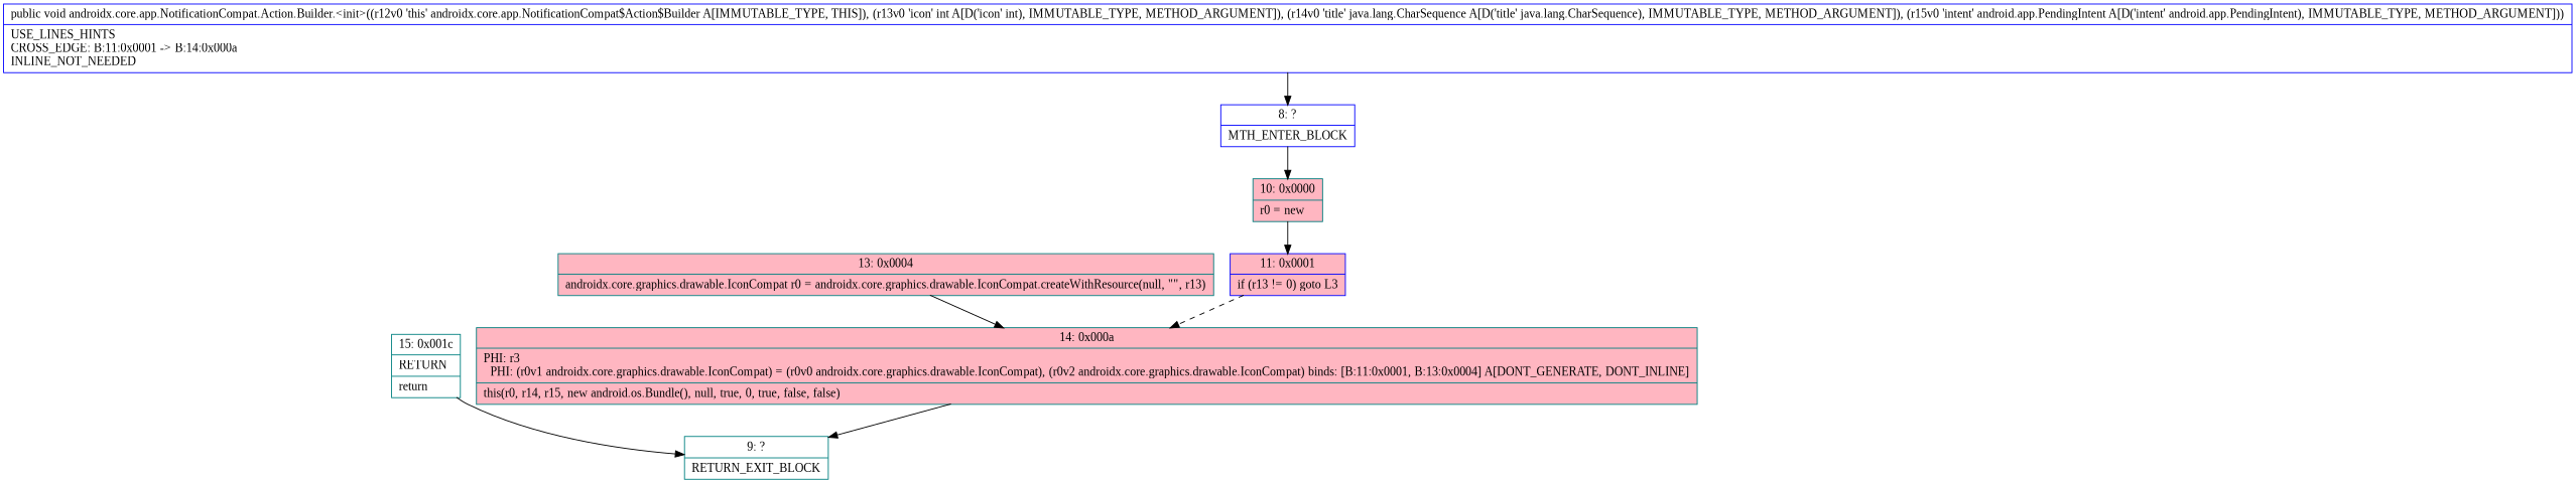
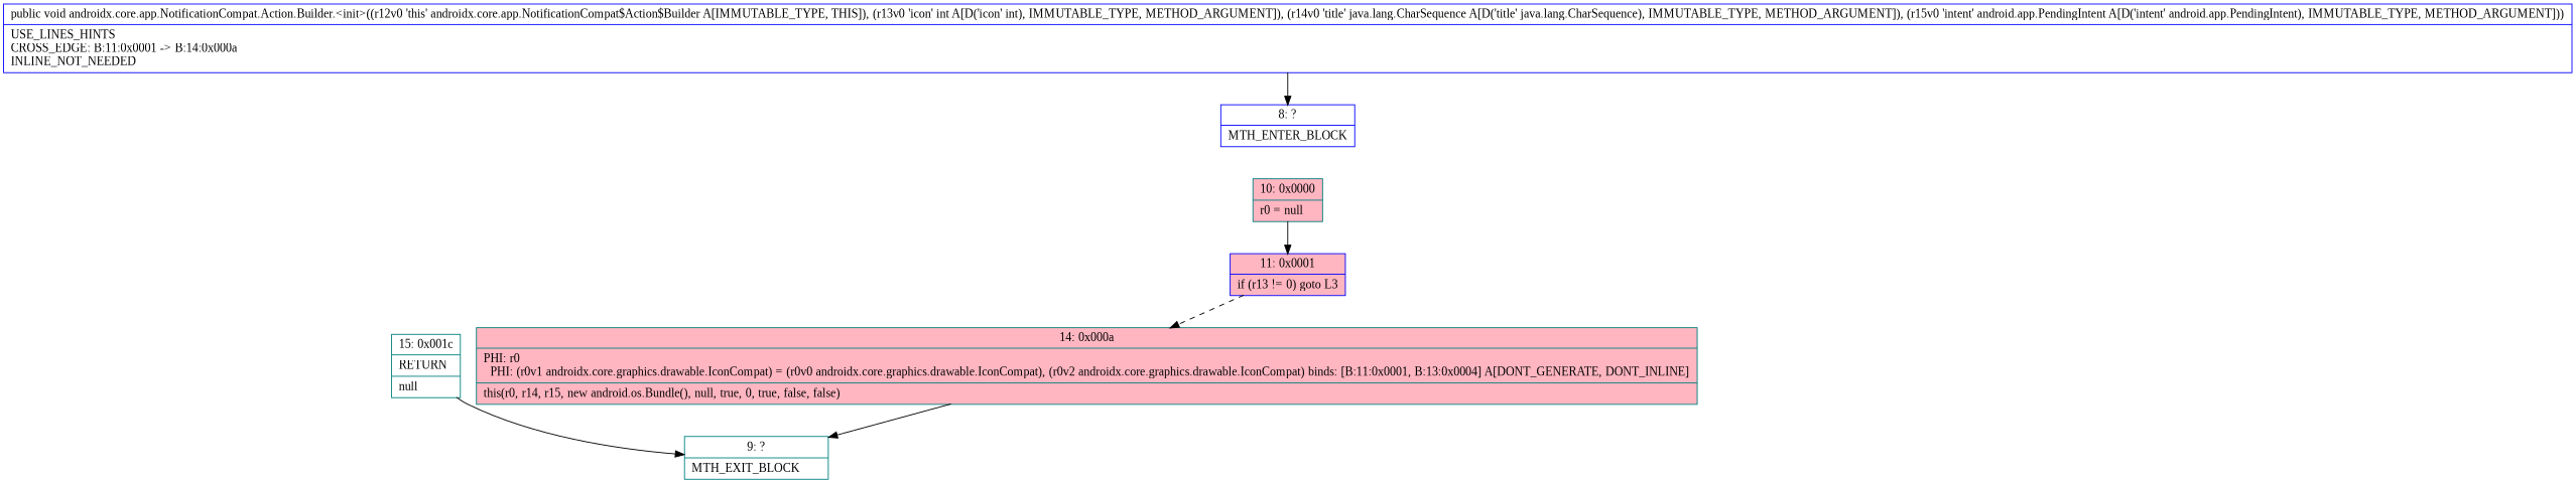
  digraph {
    fontname="Liberation Serif"
    node [color=teal fillcolor=white fontname="Liberation Serif" shape=record style=filled]
    edge [fontname="Liberation Serif"]
    n1 [color=blue label="{8\:\ ?|MTH_ENTER_BLOCK\l}"]
-   n2 [fillcolor=lightpink label="{10\:\ 0x0000|r0 = new\l}"]
+   n2 [fillcolor=lightpink label="{10\:\ 0x0000|r0 = null\l}"]
    n3 [color=blue fillcolor=lightpink label="{11\:\ 0x0001|if (r13 != 0) goto L3\l}"]
-   n4 [fillcolor=lightpink label="{14\:\ 0x000a|PHI: r3 \l  PHI: (r0v1 androidx.core.graphics.drawable.IconCompat) = (r0v0 androidx.core.graphics.drawable.IconCompat), (r0v2 androidx.core.graphics.drawable.IconCompat) binds: [B:11:0x0001, B:13:0x0004] A[DONT_GENERATE, DONT_INLINE]\l|this(r0, r14, r15, new android.os.Bundle(), null, true, 0, true, false, false)\l}"]
-   n5 [fillcolor=lightpink label="{13\:\ 0x0004|androidx.core.graphics.drawable.IconCompat r0 = androidx.core.graphics.drawable.IconCompat.createWithResource(null, \"\", r13)\l}"]
-   n6 [label="{9\:\ ?|RETURN_EXIT_BLOCK\l}"]
-   n7 [label="{15\:\ 0x001c|RETURN\l|return\l}"]
+   n4 [fillcolor=lightpink label="{14\:\ 0x000a|PHI: r0 \l  PHI: (r0v1 androidx.core.graphics.drawable.IconCompat) = (r0v0 androidx.core.graphics.drawable.IconCompat), (r0v2 androidx.core.graphics.drawable.IconCompat) binds: [B:11:0x0001, B:13:0x0004] A[DONT_GENERATE, DONT_INLINE]\l|this(r0, r14, r15, new android.os.Bundle(), null, true, 0, true, false, false)\l}"]
+   n6 [label="{9\:\ ?|MTH_EXIT_BLOCK\l}"]
+   n7 [label="{15\:\ 0x001c|RETURN\l|null\l}"]
    n8 [color=blue label="{public void androidx.core.app.NotificationCompat.Action.Builder.\<init\>((r12v0 'this' androidx.core.app.NotificationCompat$Action$Builder A[IMMUTABLE_TYPE, THIS]), (r13v0 'icon' int A[D('icon' int), IMMUTABLE_TYPE, METHOD_ARGUMENT]), (r14v0 'title' java.lang.CharSequence A[D('title' java.lang.CharSequence), IMMUTABLE_TYPE, METHOD_ARGUMENT]), (r15v0 'intent' android.app.PendingIntent A[D('intent' android.app.PendingIntent), IMMUTABLE_TYPE, METHOD_ARGUMENT]))  | USE_LINES_HINTS\lCROSS_EDGE: B:11:0x0001 \-\> B:14:0x000a\lINLINE_NOT_NEEDED\l}"]
-   n1 -> n2
    n2 -> n3
    n3 -> n4 [style=dashed]
    n4 -> n6
-   n5 -> n4
    n7 -> n6
    n8 -> n1
  }
